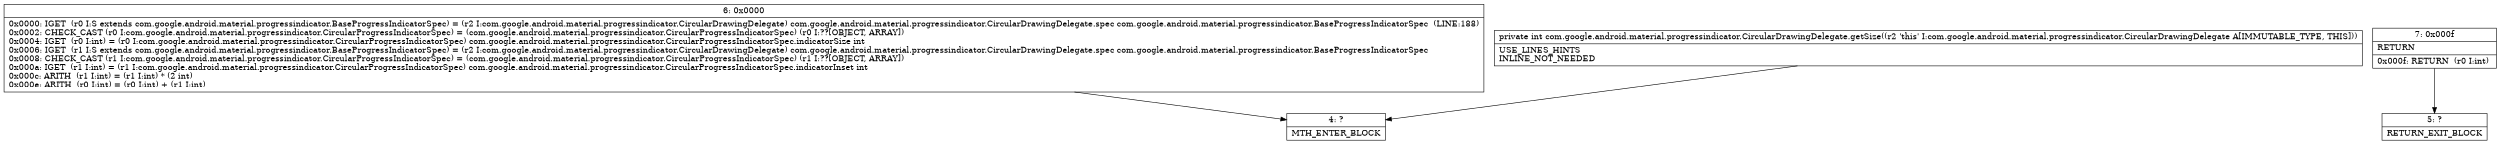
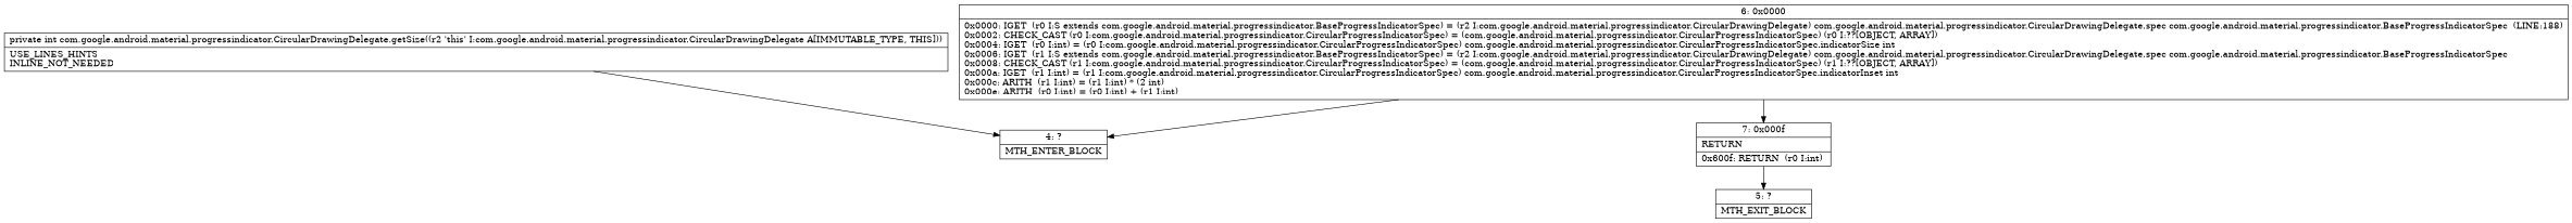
  digraph {
    node [shape=record]
    n1 [label="{4\:\ ?|MTH_ENTER_BLOCK\l}"]
    n2 [label="{6\:\ 0x0000|0x0000: IGET  (r0 I:S extends com.google.android.material.progressindicator.BaseProgressIndicatorSpec) = (r2 I:com.google.android.material.progressindicator.CircularDrawingDelegate) com.google.android.material.progressindicator.CircularDrawingDelegate.spec com.google.android.material.progressindicator.BaseProgressIndicatorSpec  (LINE:188)\l0x0002: CHECK_CAST (r0 I:com.google.android.material.progressindicator.CircularProgressIndicatorSpec) = (com.google.android.material.progressindicator.CircularProgressIndicatorSpec) (r0 I:??[OBJECT, ARRAY]) \l0x0004: IGET  (r0 I:int) = (r0 I:com.google.android.material.progressindicator.CircularProgressIndicatorSpec) com.google.android.material.progressindicator.CircularProgressIndicatorSpec.indicatorSize int \l0x0006: IGET  (r1 I:S extends com.google.android.material.progressindicator.BaseProgressIndicatorSpec) = (r2 I:com.google.android.material.progressindicator.CircularDrawingDelegate) com.google.android.material.progressindicator.CircularDrawingDelegate.spec com.google.android.material.progressindicator.BaseProgressIndicatorSpec \l0x0008: CHECK_CAST (r1 I:com.google.android.material.progressindicator.CircularProgressIndicatorSpec) = (com.google.android.material.progressindicator.CircularProgressIndicatorSpec) (r1 I:??[OBJECT, ARRAY]) \l0x000a: IGET  (r1 I:int) = (r1 I:com.google.android.material.progressindicator.CircularProgressIndicatorSpec) com.google.android.material.progressindicator.CircularProgressIndicatorSpec.indicatorInset int \l0x000c: ARITH  (r1 I:int) = (r1 I:int) * (2 int) \l0x000e: ARITH  (r0 I:int) = (r0 I:int) + (r1 I:int) \l}"]
-   n3 [label="{7\:\ 0x000f|RETURN\l|0x000f: RETURN  (r0 I:int) \l}"]
-   n4 [label="{5\:\ ?|RETURN_EXIT_BLOCK\l}"]
+   n3 [label="{7\:\ 0x000f|RETURN\l|0x600f: RETURN  (r0 I:int) \l}"]
+   n4 [label="{5\:\ ?|MTH_EXIT_BLOCK\l}"]
    n5 [label="{private int com.google.android.material.progressindicator.CircularDrawingDelegate.getSize((r2 'this' I:com.google.android.material.progressindicator.CircularDrawingDelegate A[IMMUTABLE_TYPE, THIS]))  | USE_LINES_HINTS\lINLINE_NOT_NEEDED\l}"]
    n2 -> n1
+   n2 -> n3
    n3 -> n4
    n5 -> n1
  }
